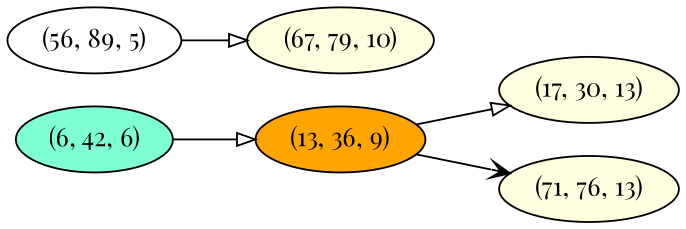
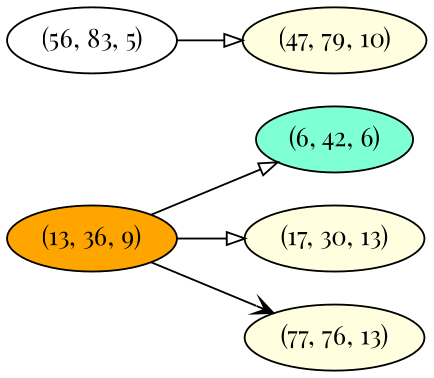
  digraph {
    fontname="Playfair Display"
    rankdir=LR
    node [fillcolor=lightyellow fontname="Playfair Display" style=filled]
    edge [arrowhead=onormal fontname="Playfair Display"]
    "(6, 42, 6)" [fillcolor=aquamarine]
    "(13, 36, 9)" [fillcolor=orange]
-   "(56, 89, 5)" [fillcolor=white]
-   "(67, 79, 10)"
+   "(56, 89, 5)" [fillcolor=white label="(56, 83, 5)"]
+   "(67, 79, 10)" [label="(47, 79, 10)"]
    "(17, 30, 13)"
-   "(71, 76, 13)"
-   "(6, 42, 6)" -> "(13, 36, 9)"
+   "(71, 76, 13)" [label="(77, 76, 13)"]
+   "(13, 36, 9)" -> "(6, 42, 6)"
    "(13, 36, 9)" -> "(17, 30, 13)"
    "(13, 36, 9)" -> "(71, 76, 13)" [arrowhead=vee]
    "(56, 89, 5)" -> "(67, 79, 10)"
  }
